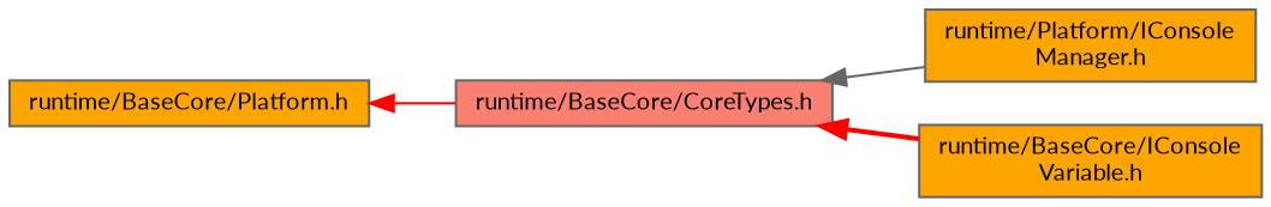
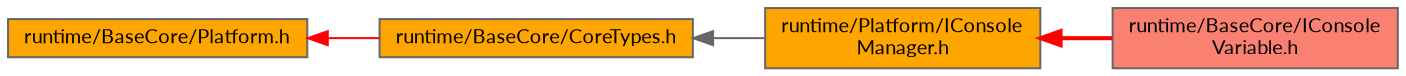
  digraph {
    fontname=Lato
    rankdir=LR
    node [color=grey40 fillcolor=orange fontname=Lato fontsize=10 shape=box style=filled]
    edge [color=red dir=back fontname=Lato fontsize=10 labelfontname=Helvetica labelfontsize=10 style=solid]
    n1 [color=gray40 fontcolor=black height=0.2 label="runtime/BaseCore/Platform.h" width=0.4]
-   n2 [fillcolor=salmon height=0.2 label="runtime/BaseCore/CoreTypes.h" width=0.4]
+   n2 [height=0.2 label="runtime/BaseCore/CoreTypes.h" width=0.4]
    n3 [height=0.2 label="runtime/Platform/IConsole\lManager.h" width=0.4]
-   n4 [height=0.2 label="runtime/BaseCore/IConsole\lVariable.h" width=0.4]
+   n4 [fillcolor=salmon height=0.2 label="runtime/BaseCore/IConsole\lVariable.h" width=0.4]
    n1 -> n2
    n2 -> n3 [color=gray40]
-   n2 -> n4 [style=bold]
+   n3 -> n4 [style=bold]
  }
